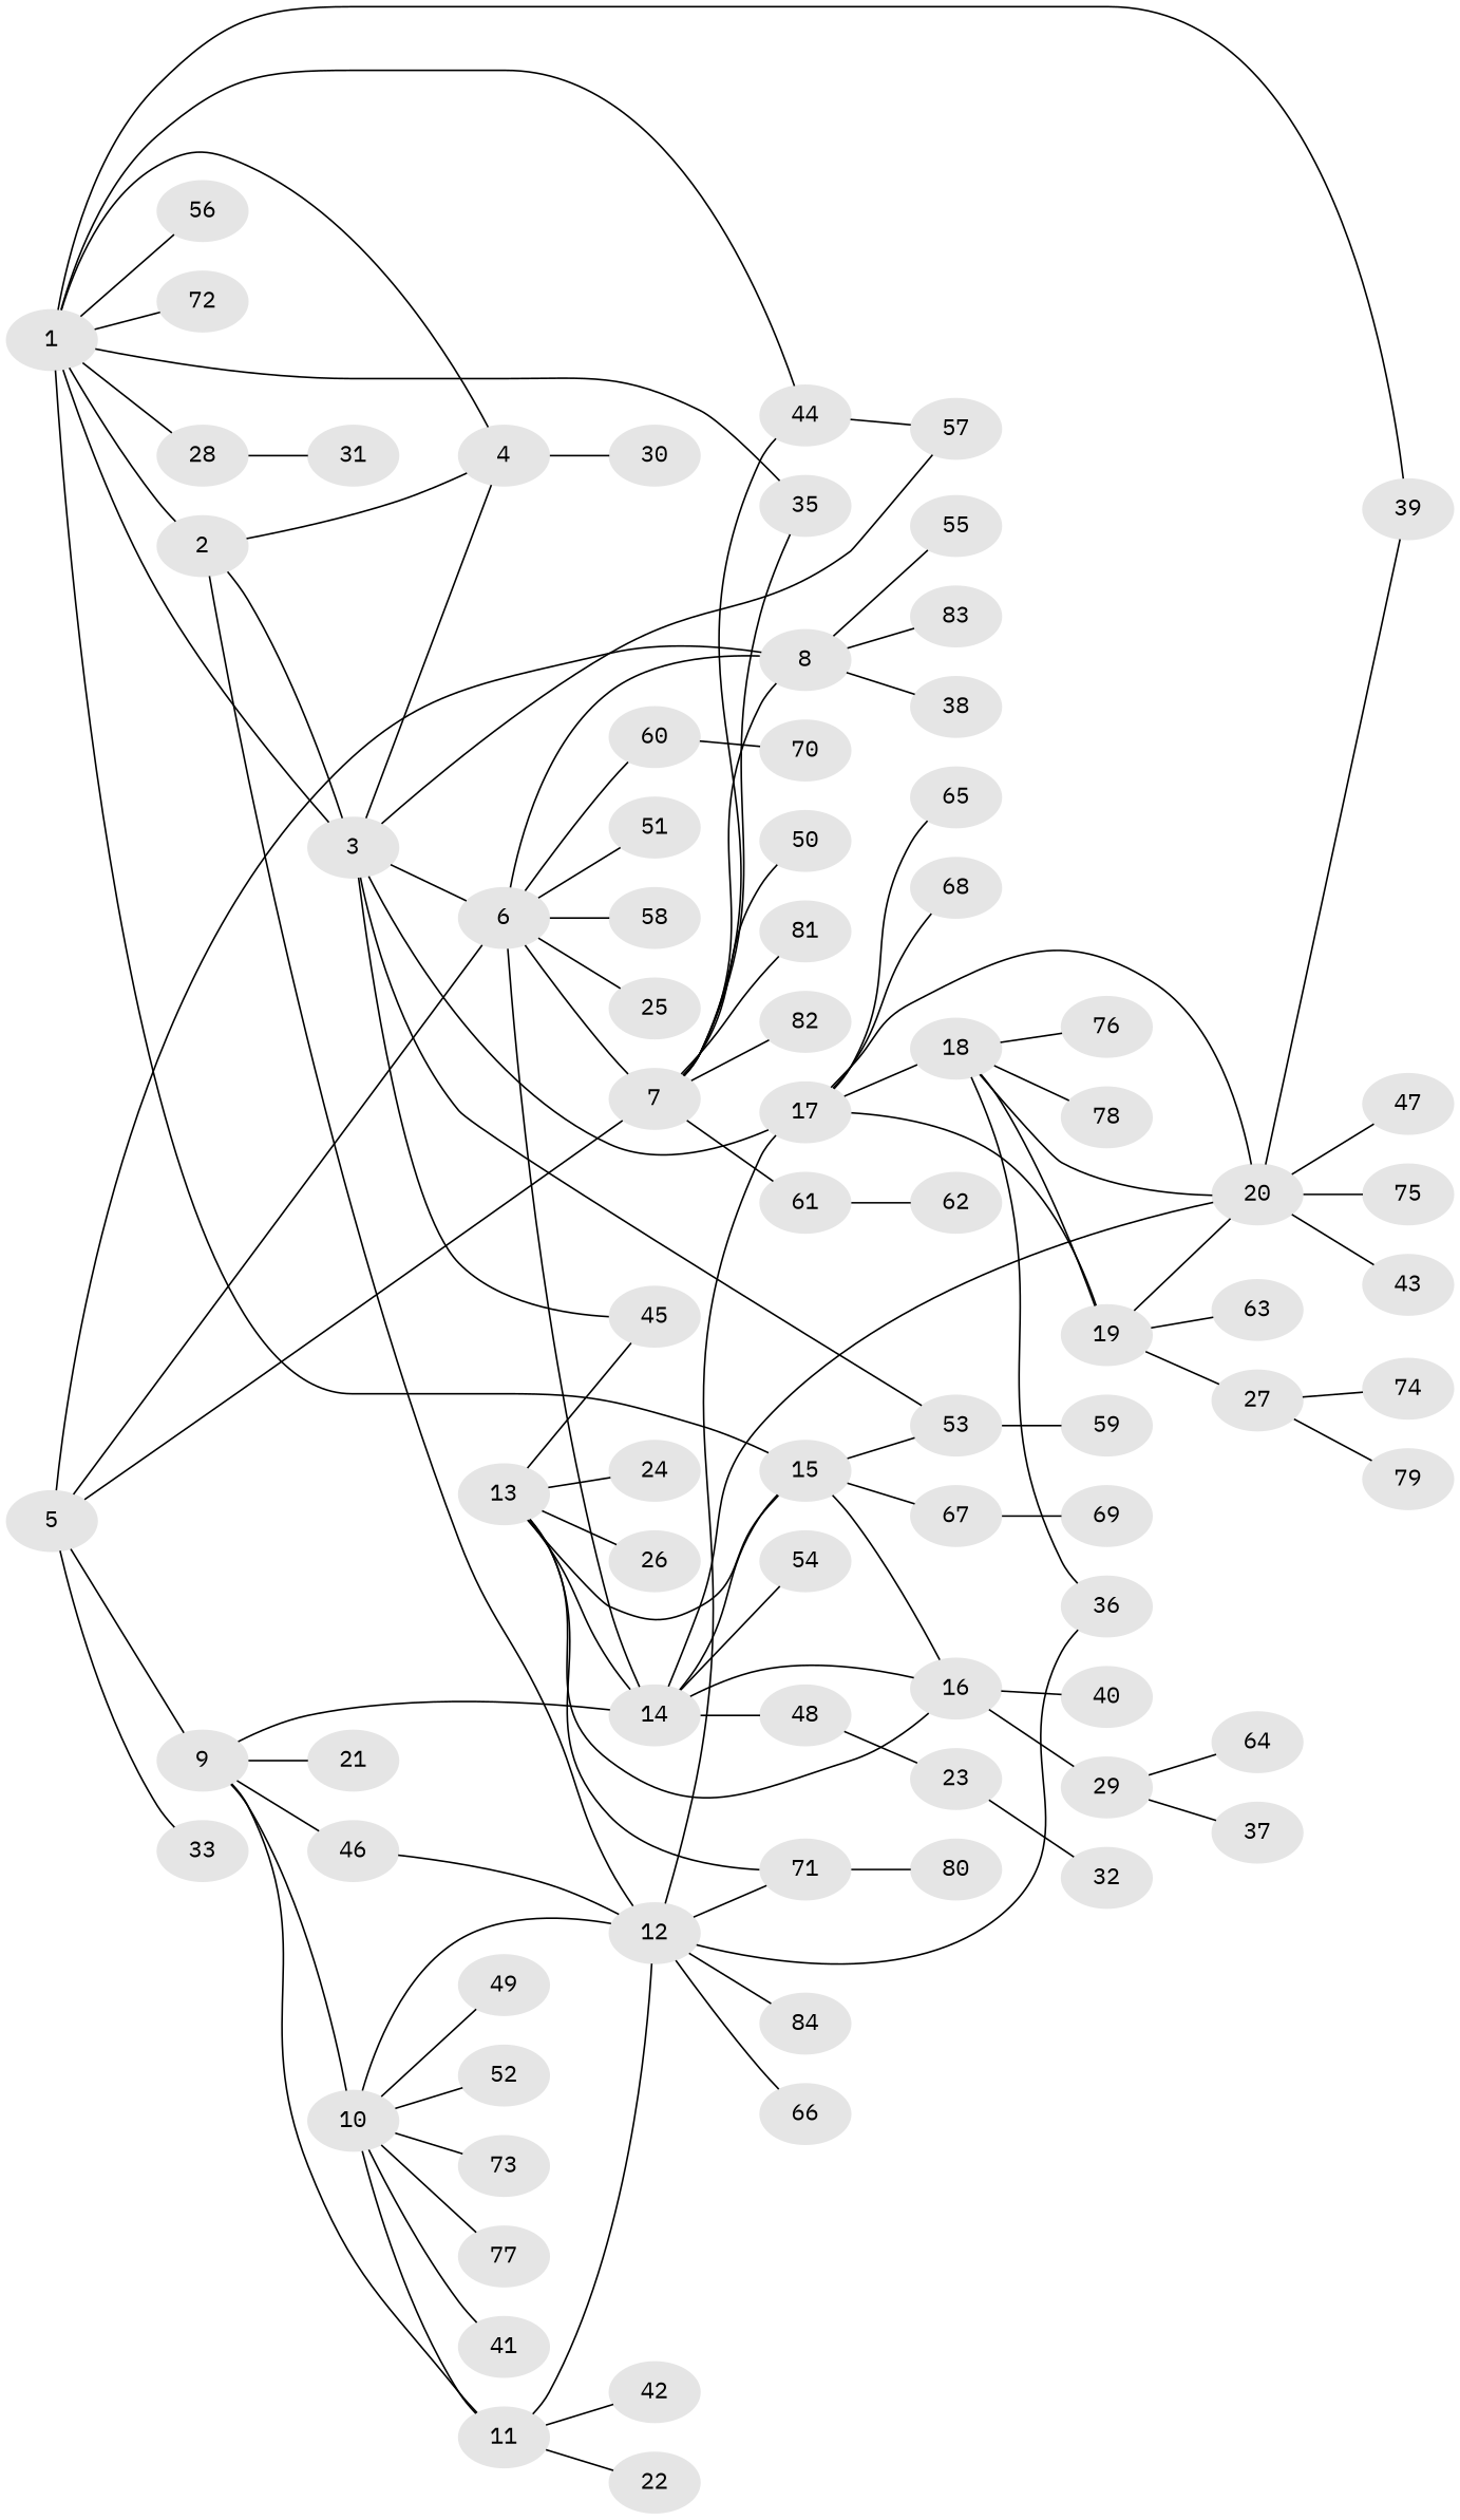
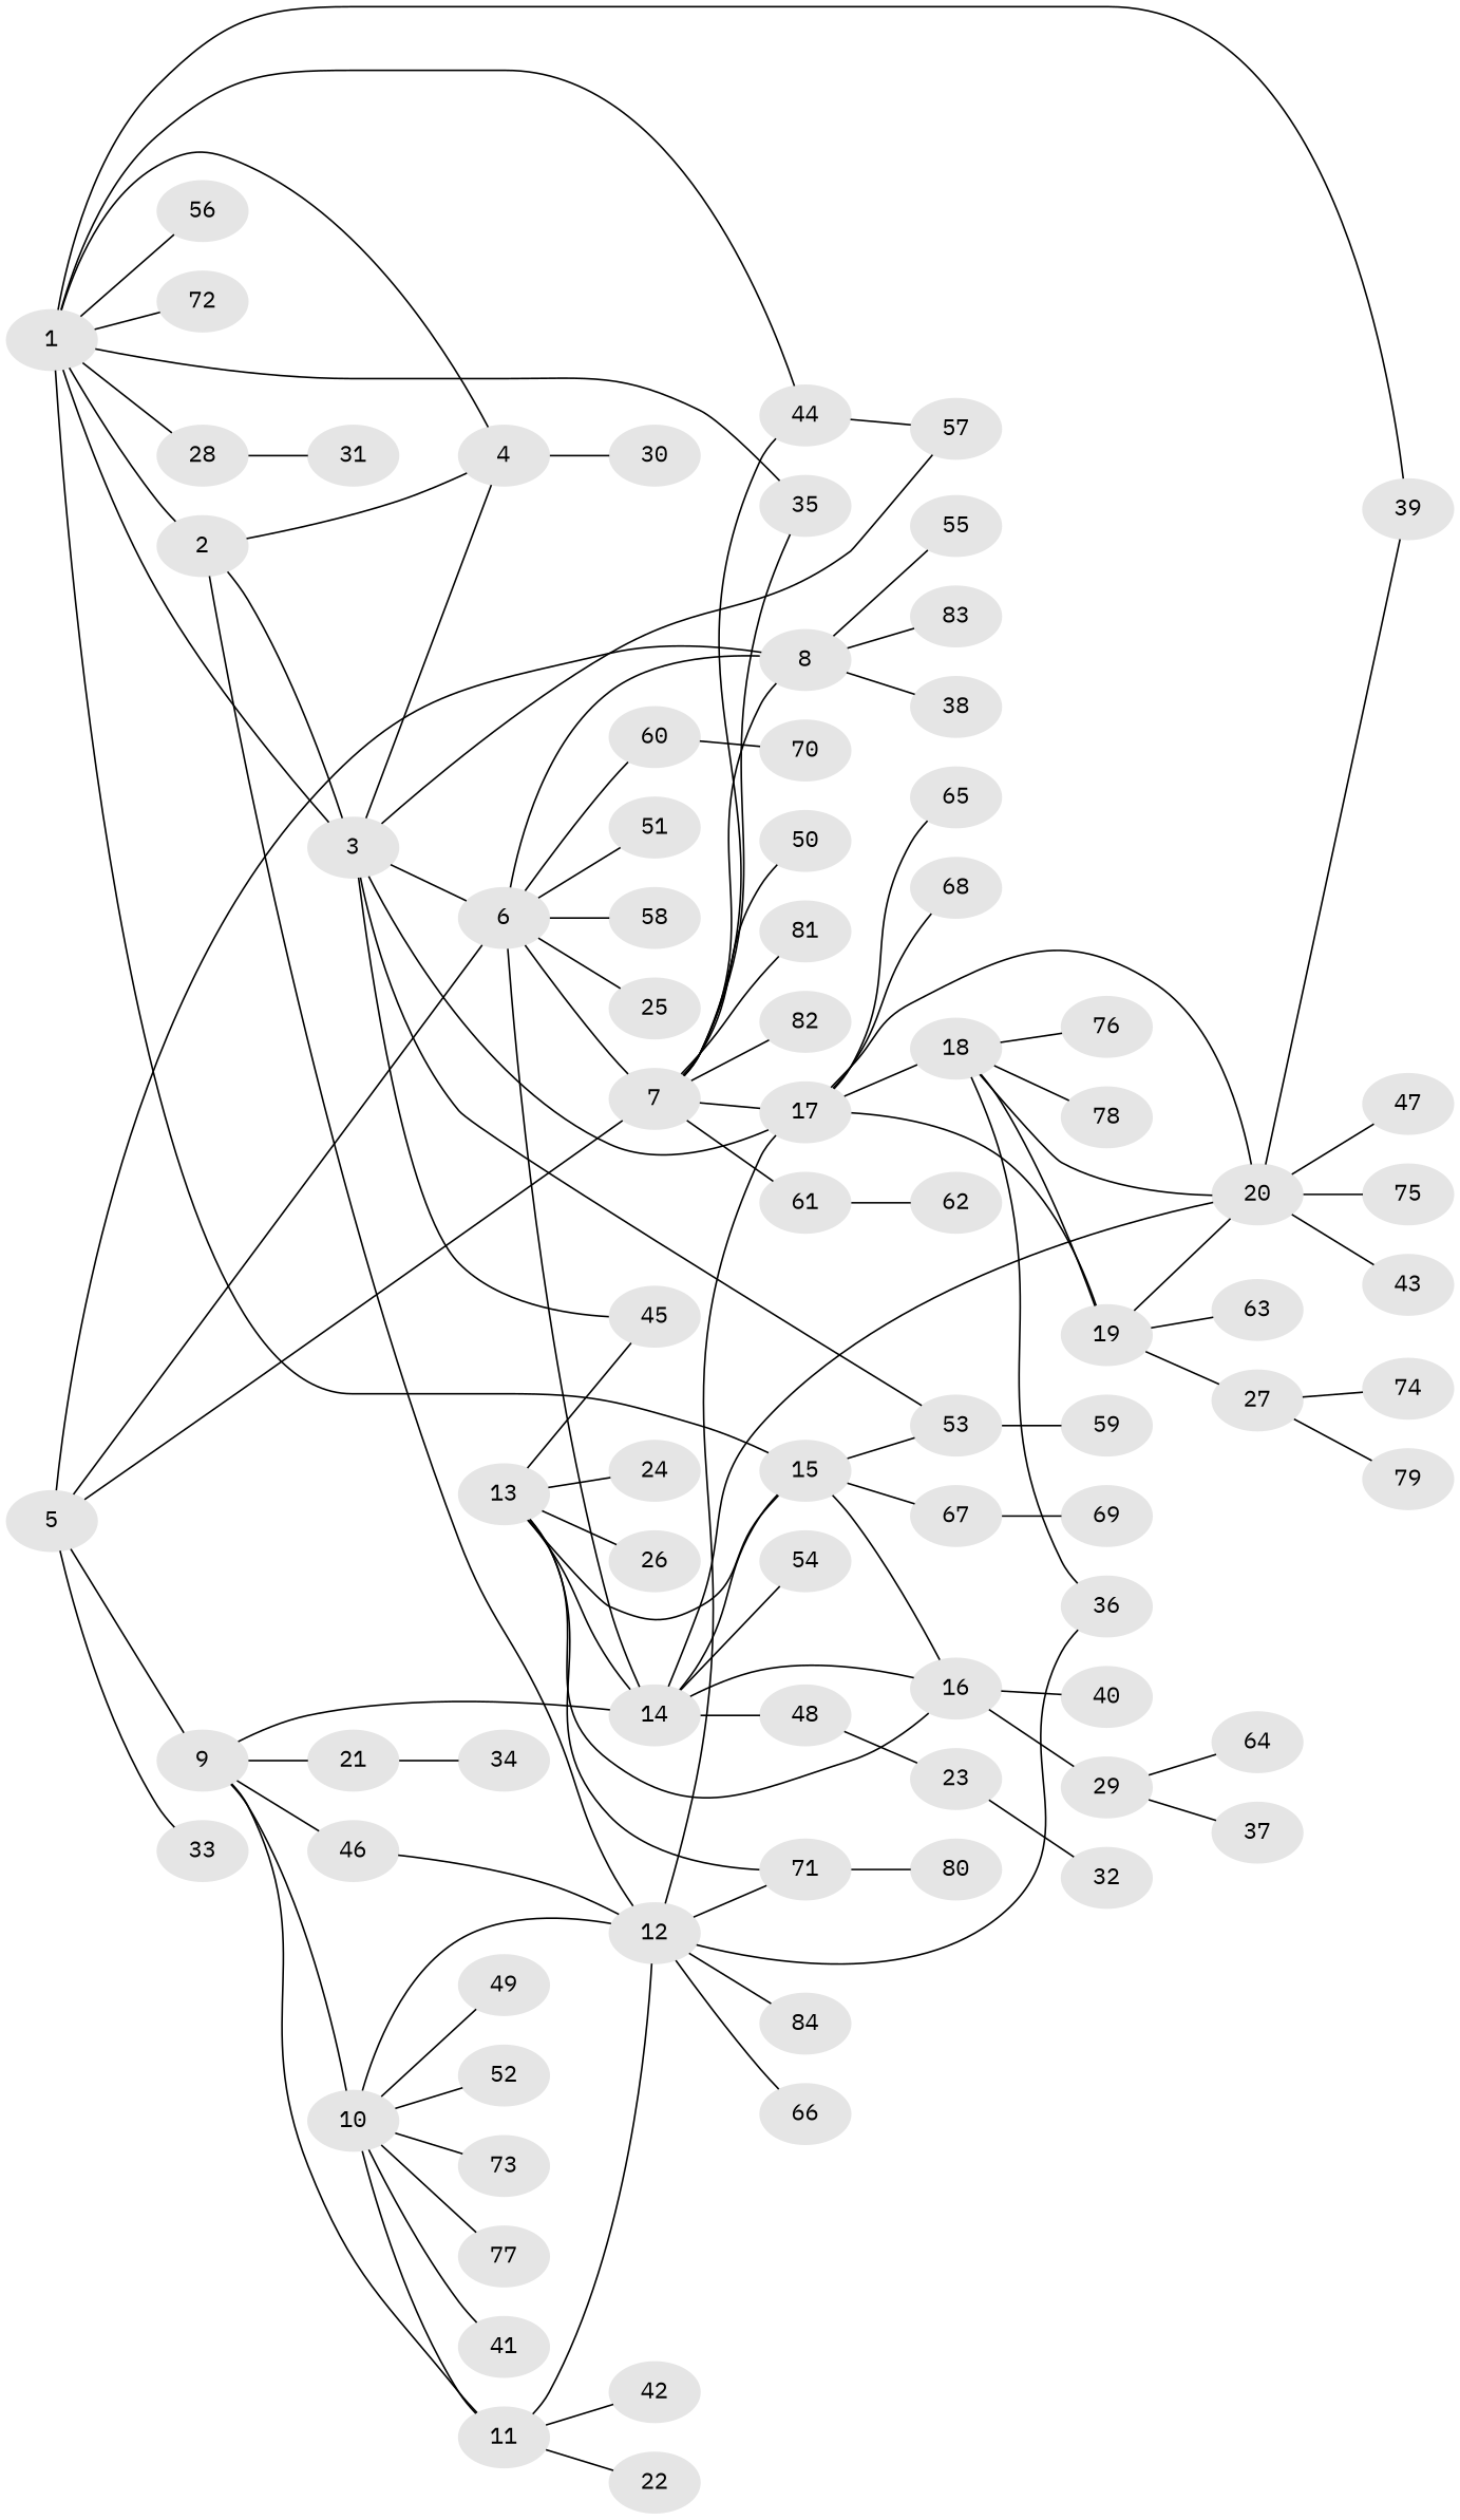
  graph {
    fontname="IBM Plex Mono"
    rankdir=LR
    node [color=gray90 fontname="IBM Plex Mono" style=filled]
    edge [fontname="IBM Plex Mono"]
    1
    2
    3
    4
    15
    28
    35
    39
    44
    56
    72
    12
    6
    17
    45
    53
    57
    30
    16
    67
    31
    36
    66
    71
    84
    7
    8
    14
    25
    51
    58
    60
    20
    18
    19
    65
    68
    59
    5
    9
    33
    50
    61
    81
    82
    38
    55
    83
    10
    11
    21
    46
    48
    54
    70
    62
    41
    49
    52
    73
    77
    22
    42
+   34
    80
    13
    24
    26
    29
    40
    43
    47
    75
    23
    32
    69
    37
    64
    76
    78
    27
    63
    74
    79
    1 -- 2
    1 -- 3
    1 -- 4
    1 -- 15
    1 -- 28
    1 -- 35
    1 -- 39
    1 -- 44
    1 -- 56
    1 -- 72
    2 -- 3
    2 -- 4
    2 -- 12
    3 -- 4
    3 -- 6
    3 -- 17
    3 -- 45
    3 -- 53
    3 -- 57
    4 -- 30
    15 -- 53
    15 -- 16
    15 -- 67
    28 -- 31
    44 -- 57
    12 -- 17
    12 -- 36
    12 -- 66
    12 -- 71
    12 -- 84
    6 -- 7
    6 -- 8
    6 -- 14
    6 -- 25
    6 -- 51
    6 -- 58
    6 -- 60
    17 -- 20
    17 -- 18
    17 -- 19
    17 -- 65
    17 -- 68
    53 -- 59
    16 -- 29
    16 -- 40
    67 -- 69
    71 -- 80
    7 -- 35
    7 -- 44
+   7 -- 17
    7 -- 8
    7 -- 50
    7 -- 61
    7 -- 81
    7 -- 82
    8 -- 38
    8 -- 55
    8 -- 83
    14 -- 15
    14 -- 16
    14 -- 20
    14 -- 48
    14 -- 54
    60 -- 70
    20 -- 39
    20 -- 43
    20 -- 47
    20 -- 75
    18 -- 36
    18 -- 20
    18 -- 19
    18 -- 76
    18 -- 78
    19 -- 20
    19 -- 27
    19 -- 63
    5 -- 6
    5 -- 7
    5 -- 8
    5 -- 9
    5 -- 33
    9 -- 14
    9 -- 10
    9 -- 11
    9 -- 21
    9 -- 46
    61 -- 62
    10 -- 12
    10 -- 11
    10 -- 41
    10 -- 49
    10 -- 52
    10 -- 73
    10 -- 77
    11 -- 12
    11 -- 22
    11 -- 42
+   21 -- 34
    46 -- 12
    48 -- 23
    13 -- 15
    13 -- 45
    13 -- 16
    13 -- 71
    13 -- 14
    13 -- 24
    13 -- 26
    29 -- 37
    29 -- 64
    23 -- 32
    27 -- 74
    27 -- 79
  }
